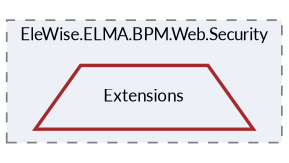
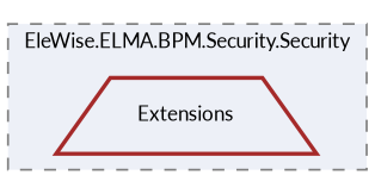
  digraph {
    compound=true
    rankdir=LR
    fontname=Lato
    n1 [color=brown fillcolor="#edf0f7" fontname=Lato fontsize=10 height=0.2 label=Extensions shape=trapezium style="filled,bold" width=0.4]
    subgraph cluster_1 {
      bgcolor="#edf0f7"
      fontsize=10
-     label="EleWise.ELMA.BPM.Web.Security"
+     label="EleWise.ELMA.BPM.Security.Security"
      pencolor=grey50
      style="filled,dashed"
      n1
    }
  }
